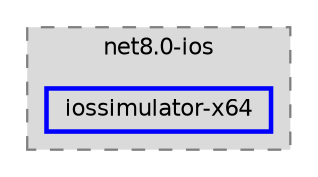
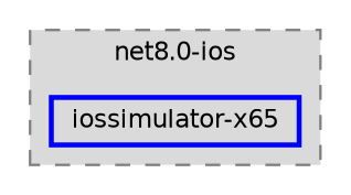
  digraph {
    compound=true
-   n1 [color=blue fillcolor="#dadada" fontname=Helvetica fontsize=10 height=0.2 label="iossimulator-x64" shape=box style="filled,bold" width=0.4]
+   n1 [color=blue fillcolor="#dadada" fontname=Helvetica fontsize=10 height=0.2 label="iossimulator-x65" shape=box style="filled,bold" width=0.4]
    subgraph cluster_1 {
      bgcolor="#dadada"
      fontname=Helvetica
      fontsize=10
      label="net8.0-ios"
      pencolor=grey50
      style="filled,dashed"
      n1
    }
  }
